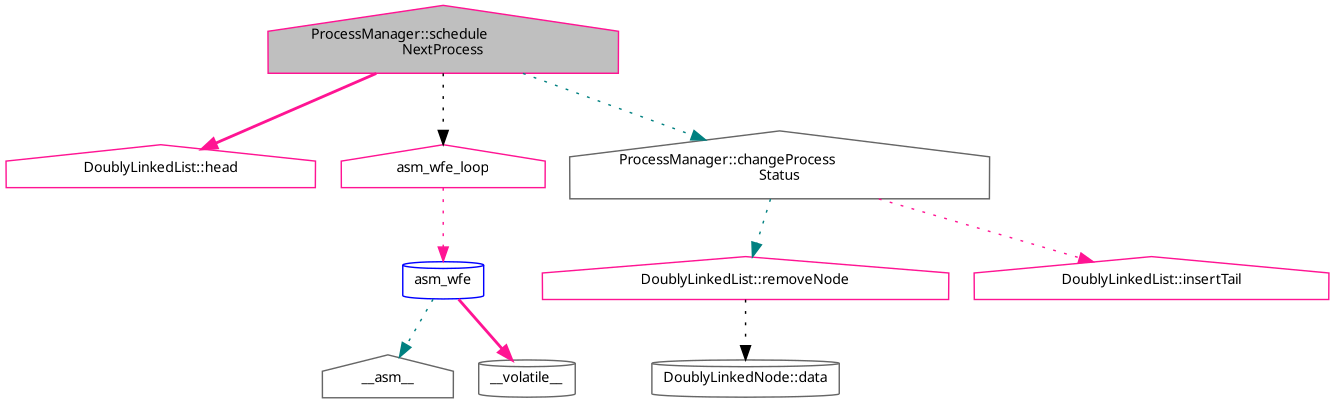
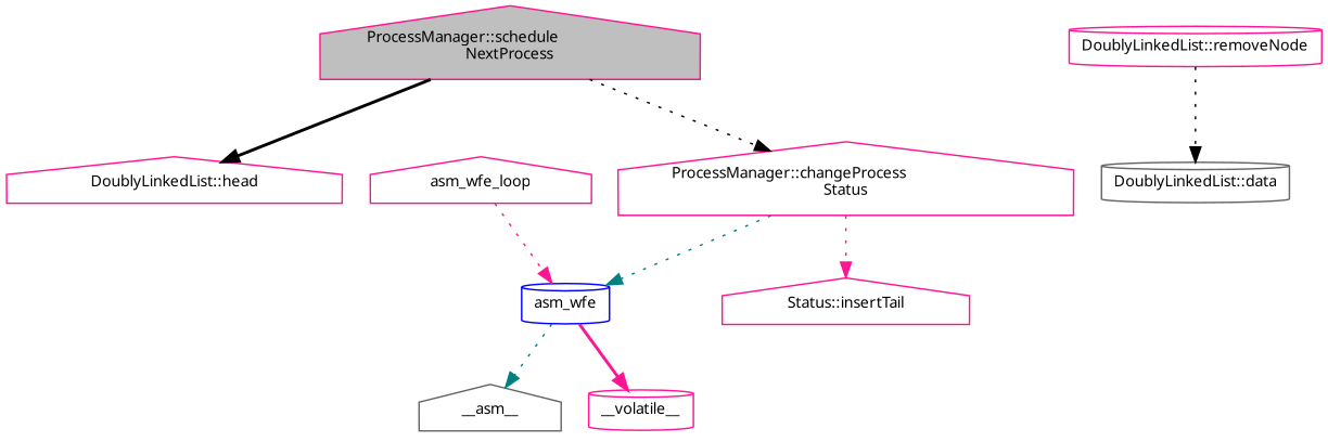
  digraph {
    fontname="Noto Sans"
    rankdir=TB
    node [color=deeppink fillcolor=white fontname="Noto Sans" fontsize=10 shape=house style=filled]
    edge [color=deeppink fontname="Noto Sans" fontsize=10 labelfontname=Helvetica labelfontsize=10 style=dotted]
    n1 [fillcolor=grey75 fontcolor=black height=0.2 label="ProcessManager::schedule\lNextProcess" width=0.4]
    n2 [height=0.2 label="DoublyLinkedList::head" width=0.4]
    n3 [height=0.2 label=asm_wfe_loop width=0.4]
-   n4 [color=gray40 height=0.2 label="ProcessManager::changeProcess\lStatus" width=0.4]
+   n4 [height=0.2 label="ProcessManager::changeProcess\lStatus" width=0.4]
    n5 [color=blue height=0.2 label=asm_wfe shape=cylinder width=0.4]
-   n6 [height=0.2 label="DoublyLinkedList::removeNode" width=0.4]
-   n7 [height=0.2 label="DoublyLinkedList::insertTail" width=0.4]
+   n6 [height=0.2 label="DoublyLinkedList::removeNode" shape=cylinder width=0.4]
+   n7 [height=0.2 label="Status::insertTail" width=0.4]
    n8 [color=gray40 height=0.2 label=__asm__ width=0.4]
-   n9 [color=gray40 height=0.2 label=__volatile__ shape=cylinder width=0.4]
-   n10 [color=gray40 height=0.2 label="DoublyLinkedNode::data" shape=cylinder width=0.4]
-   n1 -> n2 [style=bold]
-   n1 -> n3 [color=black]
-   n1 -> n4 [color=teal]
+   n9 [height=0.2 label=__volatile__ shape=cylinder width=0.4]
+   n10 [color=gray40 height=0.2 label="DoublyLinkedList::data" shape=cylinder width=0.4]
+   n1 -> n2 [color=black style=bold]
+   n1 -> n4 [color=black]
    n3 -> n5
-   n4 -> n6 [color=teal]
+   n4 -> n5 [color=teal]
    n4 -> n7
    n5 -> n8 [color=teal]
    n5 -> n9 [style=bold]
    n6 -> n10 [color=black]
  }
